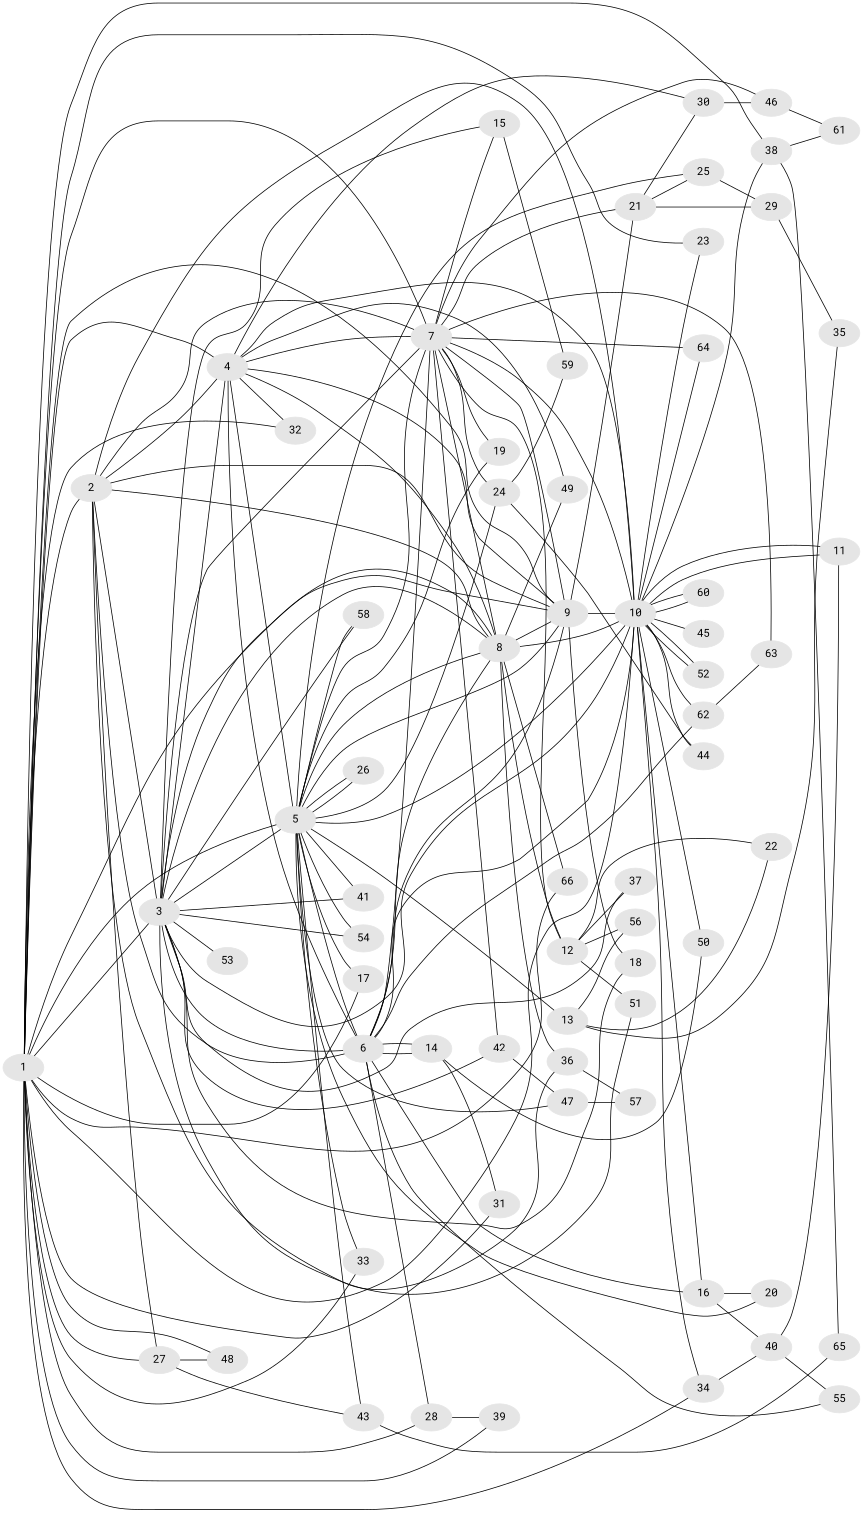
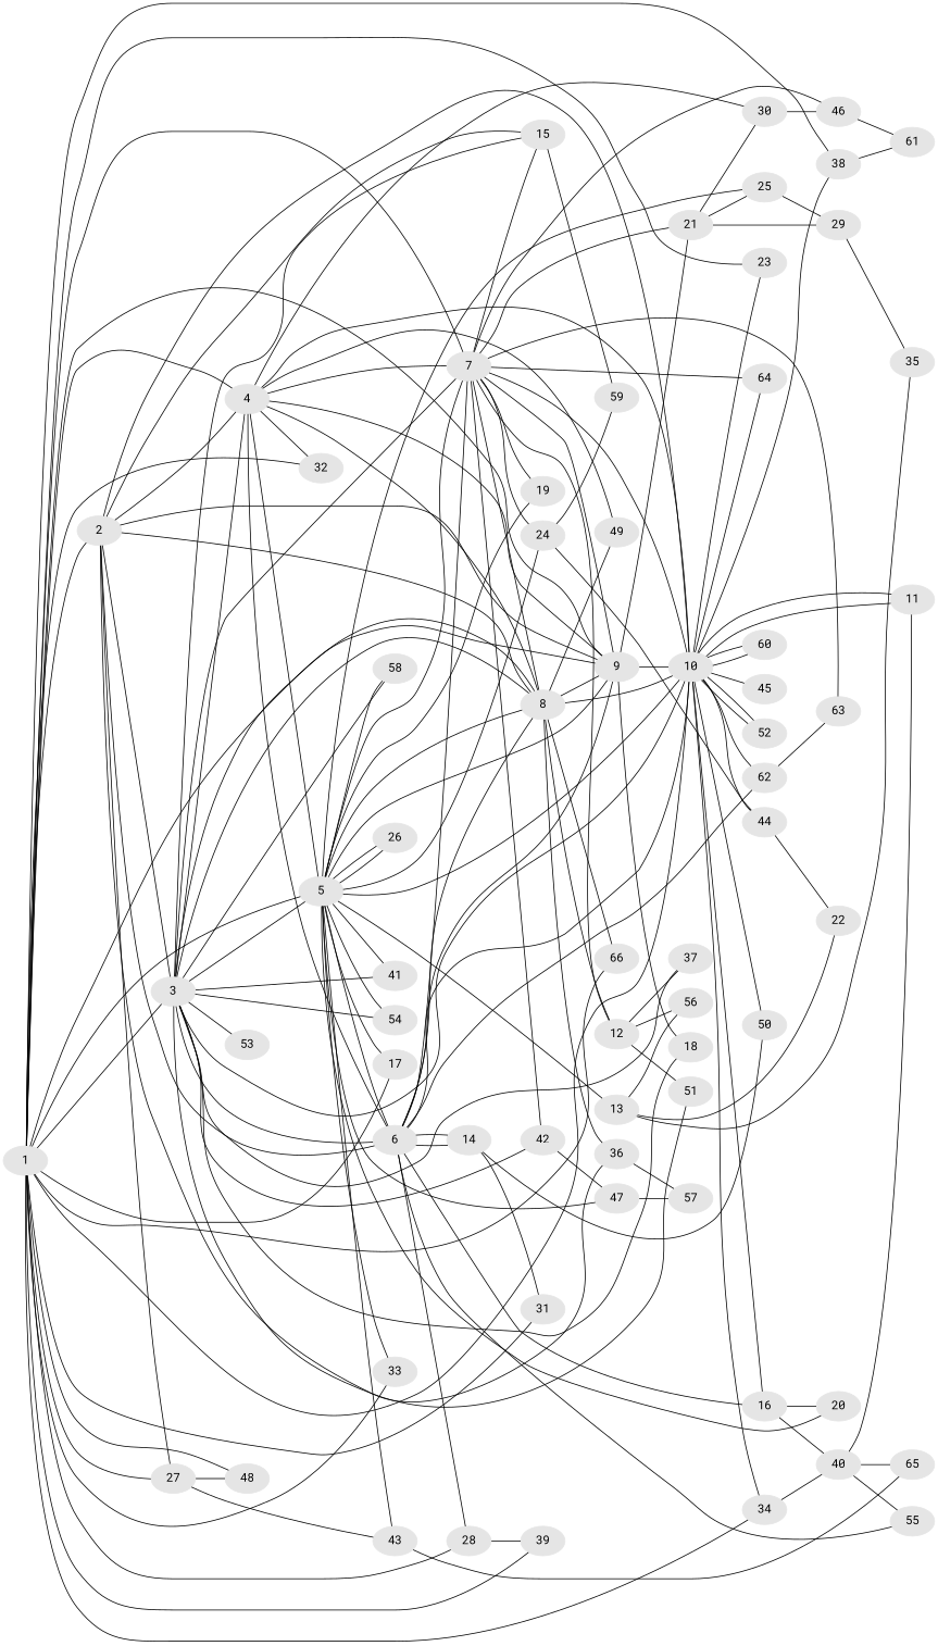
  graph {
    fontname="Roboto Mono"
    rankdir=LR
    node [color=gray90 fontname="Roboto Mono" style=filled]
    edge [fontname="Roboto Mono"]
    1
    2
    3
    4
    5
    7
    8
    9
    10
    17
    23
    27
    28
    31
    32
    33
    34
    38
    39
    48
    66
    6
    36
    15
    18
    37
    41
    42
    51
    53
    54
    58
    30
    49
    13
    19
    20
    24
    25
    26
    43
    47
    14
    16
    55
    62
    12
    21
    46
    63
    64
    11
    44
    45
    50
    52
    60
    40
    61
    65
    57
    59
    22
    56
    35
    29
    1 -- 2
    1 -- 3
    1 -- 4
    1 -- 5
    1 -- 7
    1 -- 8
    1 -- 9
    1 -- 10
    1 -- 17
    1 -- 23
    1 -- 27
    1 -- 28
    1 -- 31
    1 -- 32
    1 -- 33
    1 -- 34
    1 -- 38
    1 -- 39
    1 -- 48
    1 -- 66
    2 -- 3
    2 -- 4
-   2 -- 7
+   2 -- 15
    2 -- 8
    2 -- 9
    2 -- 10
    2 -- 27
    2 -- 6
    2 -- 36
    3 -- 4
    3 -- 5
    3 -- 7
    3 -- 8
    3 -- 9
    3 -- 10
    3 -- 6
    3 -- 15
    3 -- 18
    3 -- 37
    3 -- 41
    3 -- 42
    3 -- 51
    3 -- 53
    3 -- 54
    3 -- 58
    4 -- 5
    4 -- 7
    4 -- 8
    4 -- 9
    4 -- 10
    4 -- 32
    4 -- 6
    4 -- 30
    4 -- 49
    5 -- 7
    5 -- 8
    5 -- 9
    5 -- 10
    5 -- 17
    5 -- 33
    5 -- 6
    5 -- 41
    5 -- 54
    5 -- 58
    5 -- 13
    5 -- 19
    5 -- 20
    5 -- 24
    5 -- 25
    5 -- 26
    5 -- 26
    5 -- 43
    5 -- 47
    7 -- 8
    7 -- 9
    7 -- 10
    7 -- 15
    7 -- 42
    7 -- 19
    7 -- 24
    7 -- 12
    7 -- 21
    7 -- 46
    7 -- 63
    7 -- 64
    8 -- 9
    8 -- 10
    8 -- 66
    8 -- 36
    8 -- 49
    8 -- 12
    9 -- 10
    9 -- 18
    9 -- 21
    10 -- 23
    10 -- 34
    10 -- 38
    10 -- 16
    10 -- 62
    10 -- 64
    10 -- 11
    10 -- 11
    10 -- 44
    10 -- 45
    10 -- 50
    10 -- 52
    10 -- 52
    10 -- 60
    10 -- 60
    27 -- 48
    27 -- 43
    28 -- 39
    34 -- 40
    38 -- 61
-   38 -- 65
+   40 -- 65
    6 -- 7
    6 -- 8
    6 -- 9
    6 -- 10
    6 -- 28
    6 -- 14
    6 -- 14
    6 -- 16
    6 -- 55
    6 -- 62
    36 -- 57
    15 -- 59
    42 -- 47
    30 -- 46
    13 -- 22
    13 -- 56
    13 -- 35
    24 -- 44
    24 -- 59
    25 -- 29
    43 -- 65
    47 -- 57
    14 -- 31
    14 -- 50
    16 -- 20
    16 -- 40
    62 -- 63
    12 -- 37
    12 -- 51
-   12 -- 22
+   44 -- 22
    12 -- 56
    21 -- 30
    21 -- 25
    21 -- 29
    46 -- 61
    40 -- 55
    40 -- 11
    29 -- 35
  }
